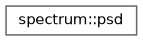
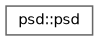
  digraph {
    rankdir=TB
-   n1 [color=grey40 fillcolor=white fontname=Helvetica fontsize=10 height=0.2 label="spectrum::psd" shape=box style=filled width=0.4]
+   n1 [color=grey40 fillcolor=white fontname=Helvetica fontsize=10 height=0.2 label="psd::psd" shape=box style=filled width=0.4]
  }
